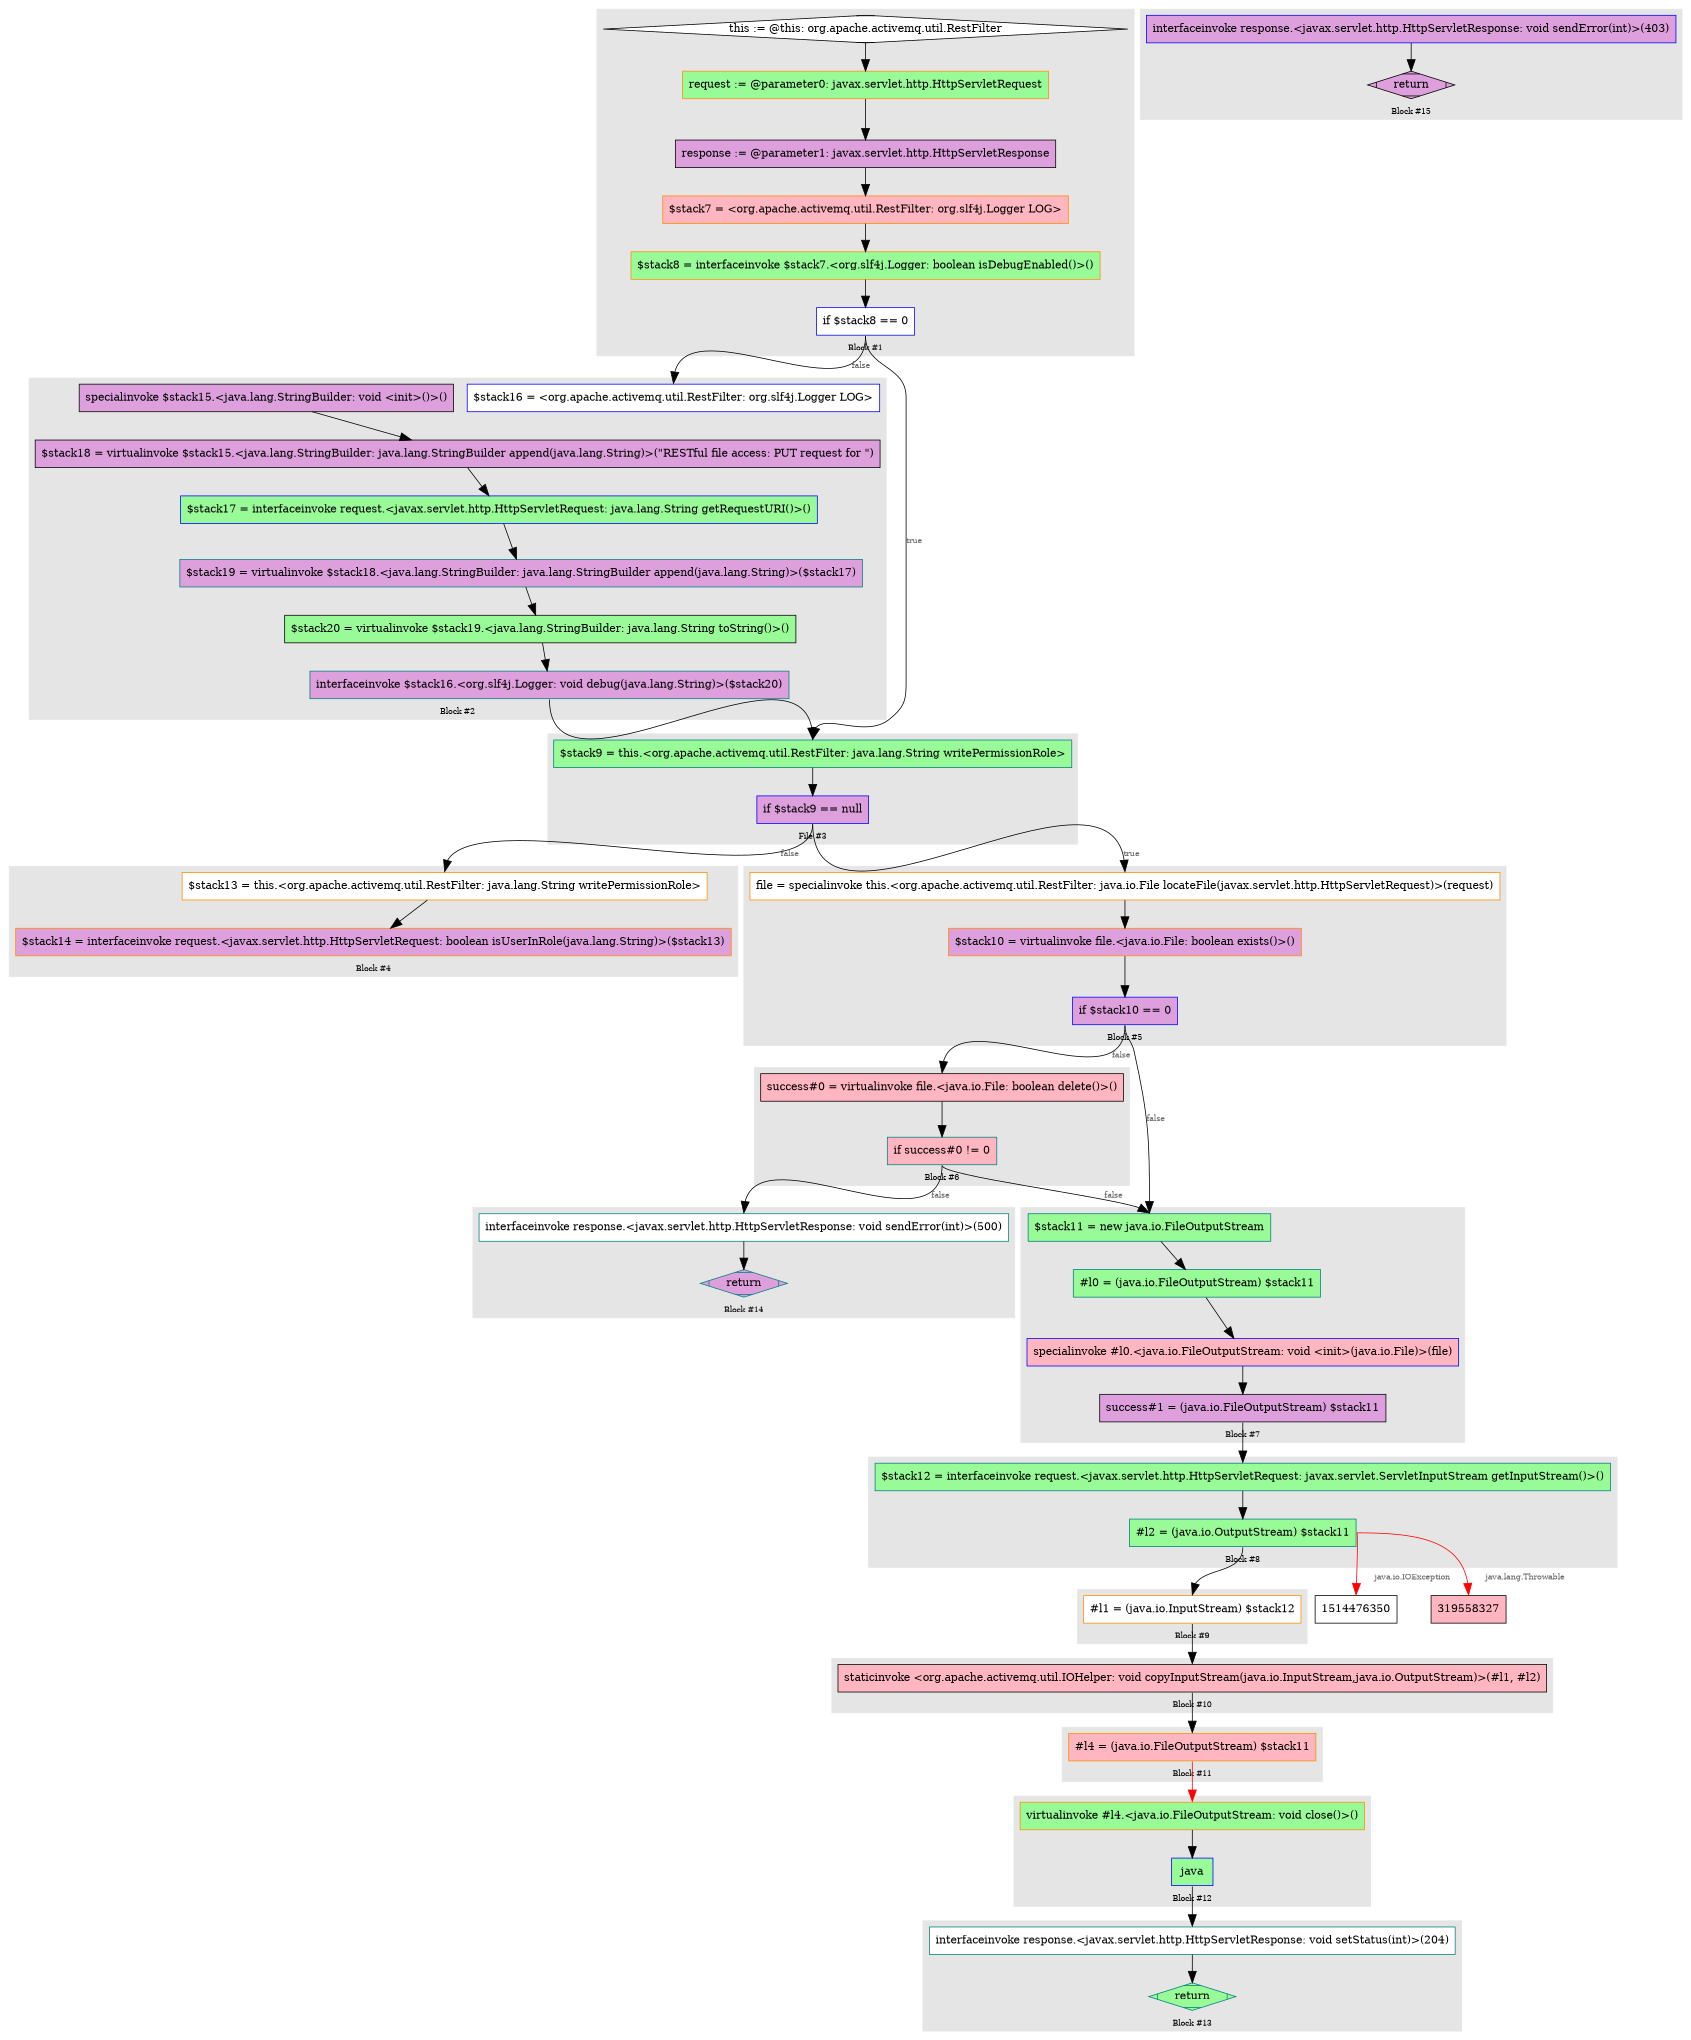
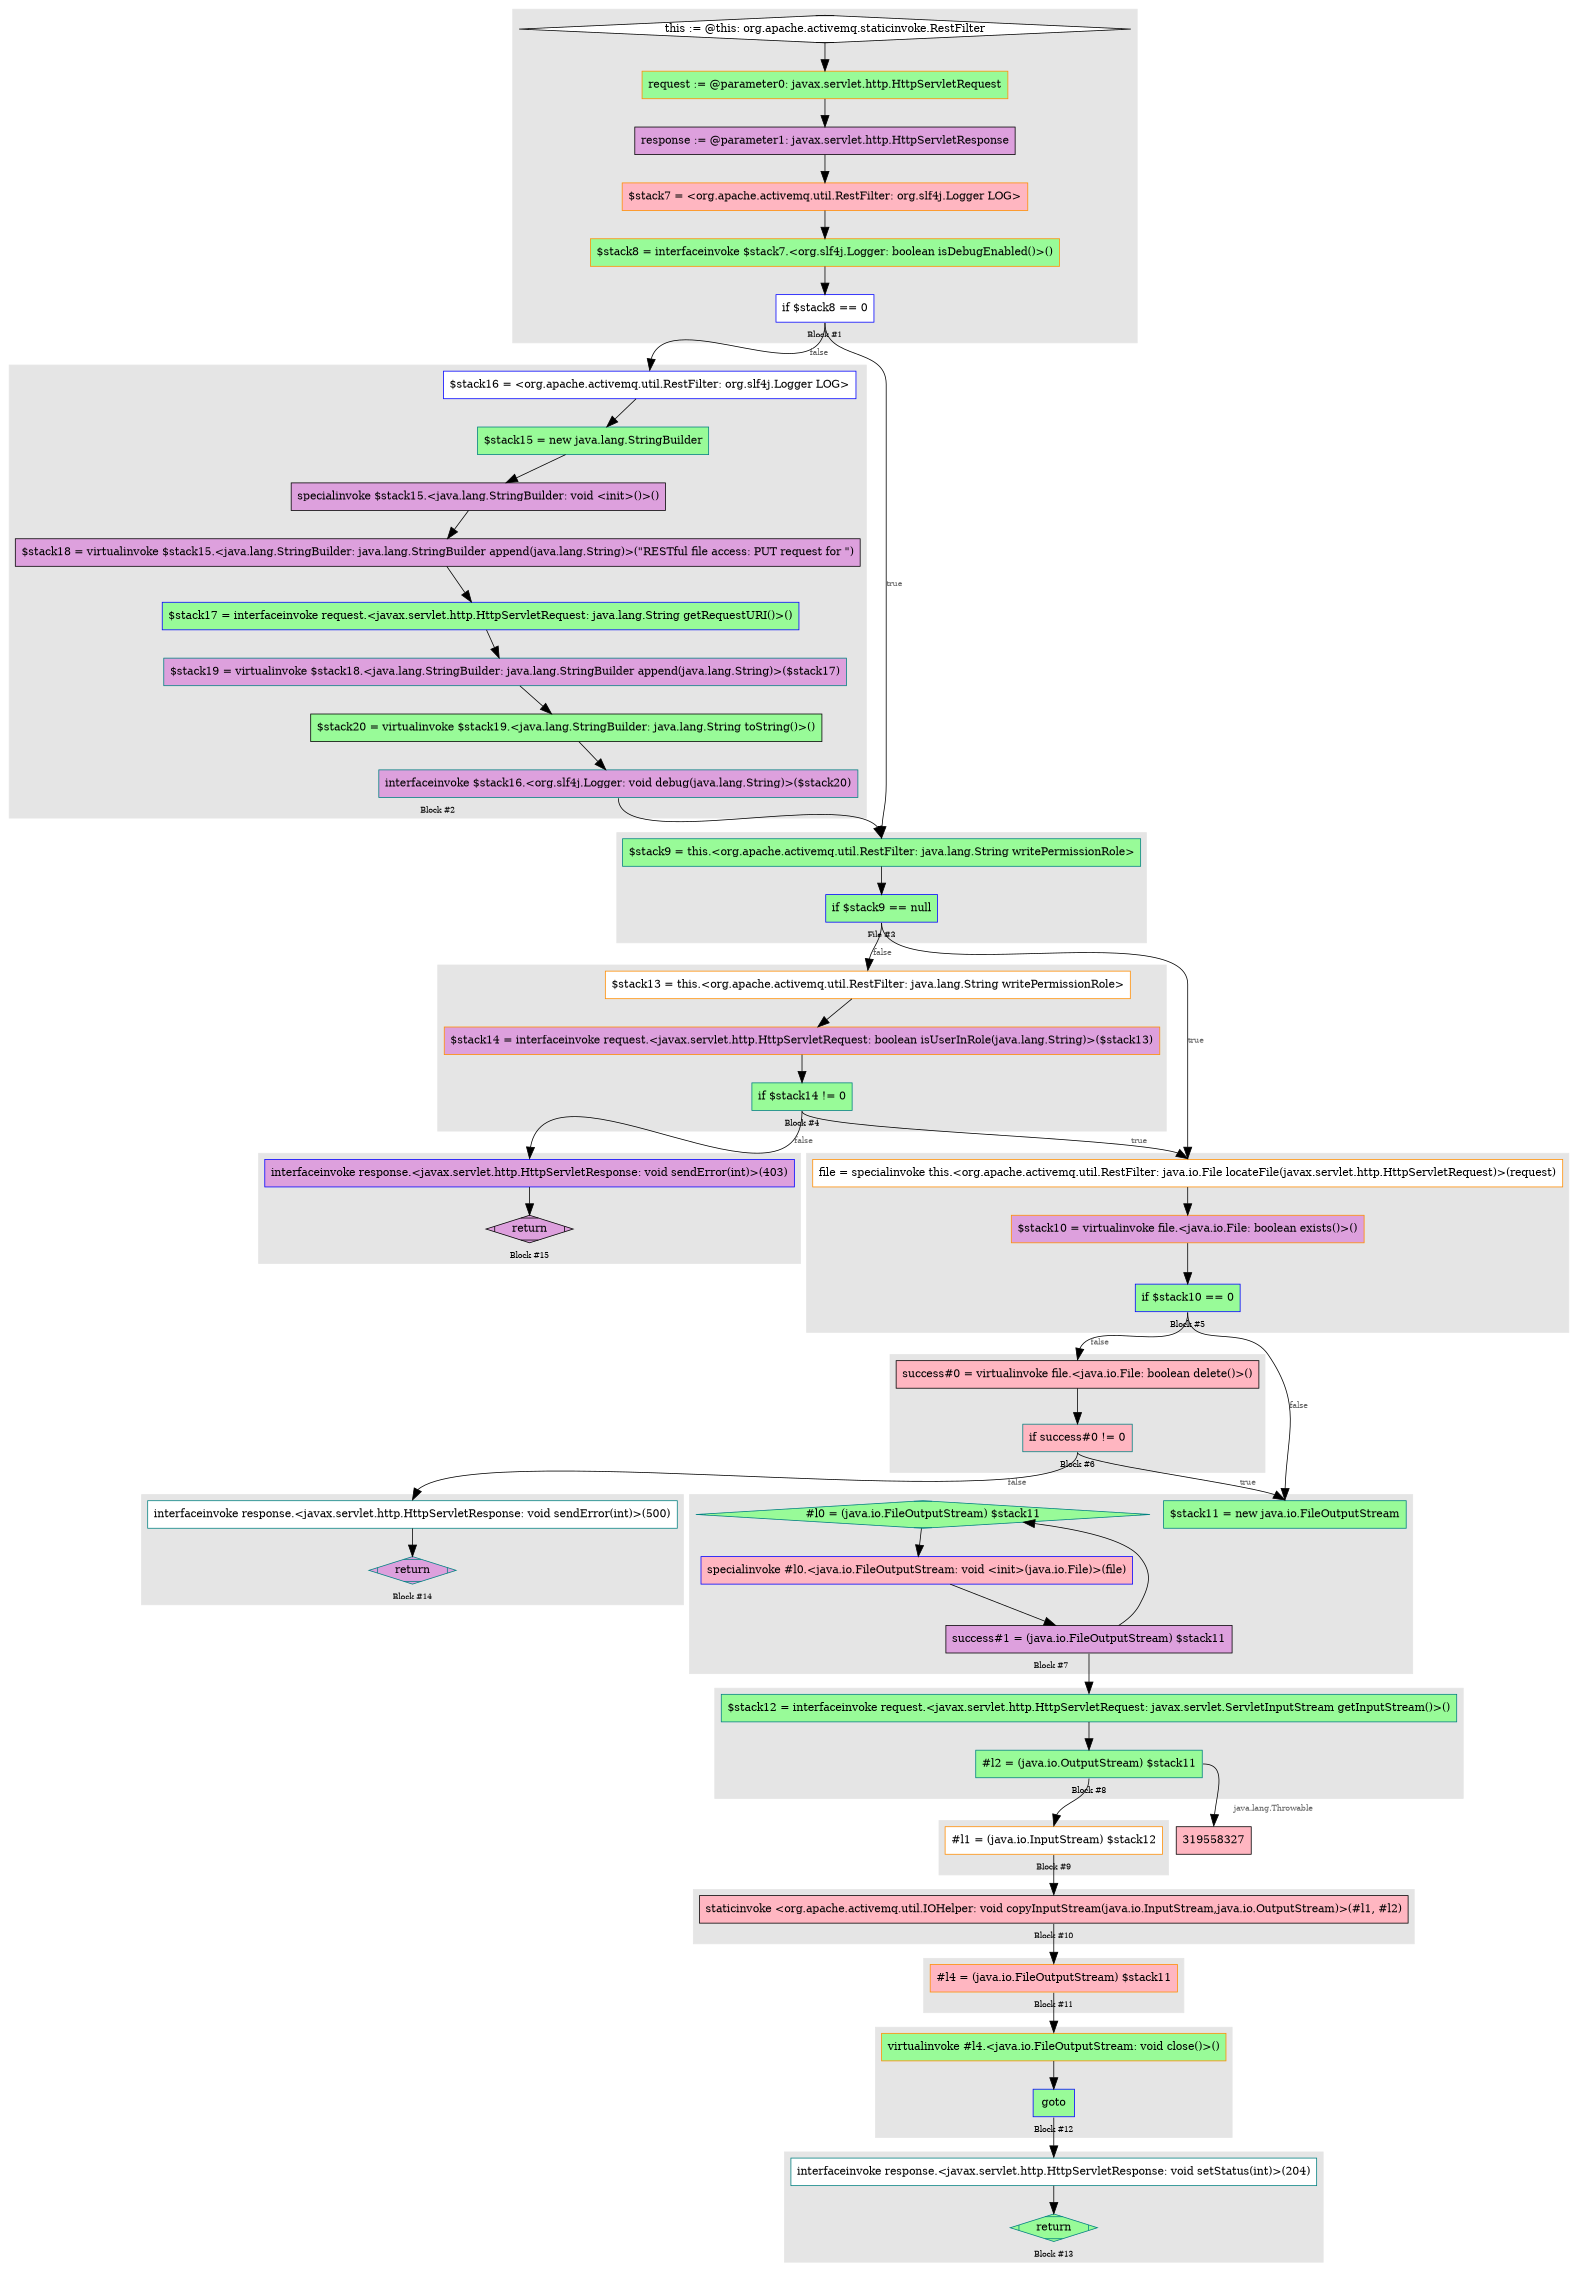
  digraph {
    color=gray90
    compound=true
    fontsize=10
    labelloc=b
    style=filled
    node [color=teal fillcolor=palegreen shape=box style=filled]
    edge [arrowsize=1.5 fontcolor=grey40 fontsize=10]
-   n1 [color=black fillcolor=white label="this := @this: org.apache.activemq.util.RestFilter" shape=Mdiamond]
+   n1 [color=black fillcolor=white label="this := @this: org.apache.activemq.staticinvoke.RestFilter" shape=Mdiamond]
    n2 [color=darkorange label="request := @parameter0: javax.servlet.http.HttpServletRequest"]
    n3 [color=black fillcolor=plum label="response := @parameter1: javax.servlet.http.HttpServletResponse"]
    n4 [color=darkorange fillcolor=lightpink label="$stack7 = &lt;org.apache.activemq.util.RestFilter: org.slf4j.Logger LOG&gt;"]
    n5 [color=darkorange label="$stack8 = interfaceinvoke $stack7.&lt;org.slf4j.Logger: boolean isDebugEnabled()&gt;()"]
    n6 [color=blue fillcolor=white label="if $stack8 == 0"]
    n7 [color=blue fillcolor=white label="$stack16 = &lt;org.apache.activemq.util.RestFilter: org.slf4j.Logger LOG&gt;"]
+   n8 [label="$stack15 = new java.lang.StringBuilder"]
    n9 [color=black fillcolor=plum label="specialinvoke $stack15.&lt;java.lang.StringBuilder: void &lt;init&gt;()&gt;()"]
    n10 [color=black fillcolor=plum label="$stack18 = virtualinvoke $stack15.&lt;java.lang.StringBuilder: java.lang.StringBuilder append(java.lang.String)&gt;(&quot;RESTful file access: PUT request for &quot;)"]
    n11 [color=blue label="$stack17 = interfaceinvoke request.&lt;javax.servlet.http.HttpServletRequest: java.lang.String getRequestURI()&gt;()"]
    n12 [fillcolor=plum label="$stack19 = virtualinvoke $stack18.&lt;java.lang.StringBuilder: java.lang.StringBuilder append(java.lang.String)&gt;($stack17)"]
    n13 [color=black label="$stack20 = virtualinvoke $stack19.&lt;java.lang.StringBuilder: java.lang.String toString()&gt;()"]
    n14 [fillcolor=plum label="interfaceinvoke $stack16.&lt;org.slf4j.Logger: void debug(java.lang.String)&gt;($stack20)"]
    n15 [label="$stack9 = this.&lt;org.apache.activemq.util.RestFilter: java.lang.String writePermissionRole&gt;"]
-   n16 [color=blue fillcolor=plum label="if $stack9 == null"]
+   n16 [color=blue label="if $stack9 == null"]
    n17 [color=darkorange fillcolor=white label="$stack13 = this.&lt;org.apache.activemq.util.RestFilter: java.lang.String writePermissionRole&gt;"]
    n18 [color=darkorange fillcolor=plum label="$stack14 = interfaceinvoke request.&lt;javax.servlet.http.HttpServletRequest: boolean isUserInRole(java.lang.String)&gt;($stack13)"]
+   n19 [label="if $stack14 != 0"]
    n20 [color=darkorange fillcolor=white label="file = specialinvoke this.&lt;org.apache.activemq.util.RestFilter: java.io.File locateFile(javax.servlet.http.HttpServletRequest)&gt;(request)"]
    n21 [color=darkorange fillcolor=plum label="$stack10 = virtualinvoke file.&lt;java.io.File: boolean exists()&gt;()"]
-   n22 [color=blue fillcolor=plum label="if $stack10 == 0"]
+   n22 [color=blue label="if $stack10 == 0"]
    n23 [color=black fillcolor=lightpink label="success#0 = virtualinvoke file.&lt;java.io.File: boolean delete()&gt;()"]
    n24 [fillcolor=lightpink label="if success#0 != 0"]
    n25 [label="$stack11 = new java.io.FileOutputStream"]
-   n26 [label="#l0 = (java.io.FileOutputStream) $stack11"]
+   n26 [label="#l0 = (java.io.FileOutputStream) $stack11" shape=Mdiamond]
    n27 [color=blue fillcolor=lightpink label="specialinvoke #l0.&lt;java.io.FileOutputStream: void &lt;init&gt;(java.io.File)&gt;(file)"]
    n28 [color=black fillcolor=plum label="success#1 = (java.io.FileOutputStream) $stack11"]
    n29 [label="$stack12 = interfaceinvoke request.&lt;javax.servlet.http.HttpServletRequest: javax.servlet.ServletInputStream getInputStream()&gt;()"]
    n30 [label="#l2 = (java.io.OutputStream) $stack11"]
    n31 [color=darkorange fillcolor=white label="#l1 = (java.io.InputStream) $stack12"]
    n32 [color=black fillcolor=lightpink label="staticinvoke &lt;org.apache.activemq.util.IOHelper: void copyInputStream(java.io.InputStream,java.io.OutputStream)&gt;(#l1, #l2)"]
    n33 [color=darkorange fillcolor=lightpink label="#l4 = (java.io.FileOutputStream) $stack11"]
    n34 [color=darkorange label="virtualinvoke #l4.&lt;java.io.FileOutputStream: void close()&gt;()"]
-   n35 [color=blue label=java]
+   n35 [color=blue label=goto]
    n36 [fillcolor=white label="interfaceinvoke response.&lt;javax.servlet.http.HttpServletResponse: void setStatus(int)&gt;(204)"]
    n37 [label=return shape=Mdiamond]
    n38 [fillcolor=white label="interfaceinvoke response.&lt;javax.servlet.http.HttpServletResponse: void sendError(int)&gt;(500)"]
    n39 [fillcolor=plum label=return shape=Mdiamond]
    n40 [color=blue fillcolor=plum label="interfaceinvoke response.&lt;javax.servlet.http.HttpServletResponse: void sendError(int)&gt;(403)"]
    n41 [color=black fillcolor=plum label=return shape=Mdiamond]
-   1514476350 [color=black fillcolor=white]
    319558327 [color=black fillcolor=lightpink]
    subgraph cluster_1 {
      label="Block #1"
      n1
      n2
      n3
      n4
      n5
      n6
    }
    subgraph cluster_2 {
      label="Block #2"
      n7
+     n8
      n9
      n10
      n11
      n12
      n13
      n14
    }
    subgraph cluster_3 {
      label="File #3"
      n15
      n16
    }
    subgraph cluster_4 {
      label="Block #4"
      n17
      n18
+     n19
    }
    subgraph cluster_5 {
      label="Block #5"
      n20
      n21
      n22
    }
    subgraph cluster_6 {
      label="Block #6"
      n23
      n24
    }
    subgraph cluster_7 {
      label="Block #7"
      n25
      n26
      n27
      n28
    }
    subgraph cluster_8 {
      label="Block #8"
      n29
      n30
    }
    subgraph cluster_9 {
      label="Block #9"
      n31
    }
    subgraph cluster_10 {
      label="Block #10"
      n32
    }
    subgraph cluster_11 {
      label="Block #11"
      n33
    }
    subgraph cluster_12 {
      label="Block #12"
      n34
      n35
    }
    subgraph cluster_13 {
      label="Block #13"
      n36
      n37
    }
    subgraph cluster_14 {
      label="Block #14"
      n38
      n39
    }
    subgraph cluster_15 {
      label="Block #15"
      n40
      n41
    }
    n1 -> n2
    n2 -> n3
    n3 -> n4
    n4 -> n5
    n5 -> n6
    n6 -> n7 [headport=n label=false tailport=s]
    n6 -> n15 [headport=n label=true tailport=s]
+   n7 -> n8
+   n8 -> n9
    n9 -> n10
    n10 -> n11
    n11 -> n12
    n12 -> n13
    n13 -> n14
    n14 -> n15 [headport=n tailport=s]
    n15 -> n16
    n16 -> n17 [headport=n label=false tailport=s]
    n16 -> n20 [headport=n label=true tailport=s]
    n17 -> n18
+   n18 -> n19
+   n19 -> n20 [headport=n label=true tailport=s]
+   n19 -> n40 [headport=n label=false tailport=s]
    n20 -> n21
    n21 -> n22
    n22 -> n23 [headport=n label=false tailport=s]
    n22 -> n25 [headport=n label=false tailport=s]
    n23 -> n24
-   n24 -> n25 [headport=n label=false tailport=s]
+   n24 -> n25 [headport=n label=true tailport=s]
    n24 -> n38 [headport=n label=false tailport=s]
-   n25 -> n26
+   n28 -> n26
    n26 -> n27
    n27 -> n28
    n28 -> n29 [headport=n tailport=s]
    n29 -> n30
    n30 -> n31 [headport=n tailport=s]
-   n30 -> 1514476350 [color=red headport=n label="	java.io.IOException" tailport=e]
-   n30 -> 319558327 [color=red headport=n label="	java.lang.Throwable" tailport=e]
+   n30 -> 319558327 [color=black headport=n label="	java.lang.Throwable" tailport=e]
    n31 -> n32 [headport=n tailport=s]
    n32 -> n33 [headport=n tailport=s]
-   n33 -> n34 [headport=n tailport=s color=red]
+   n33 -> n34 [headport=n tailport=s]
    n34 -> n35
    n35 -> n36 [headport=n tailport=s]
    n36 -> n37
    n38 -> n39
    n40 -> n41
  }
